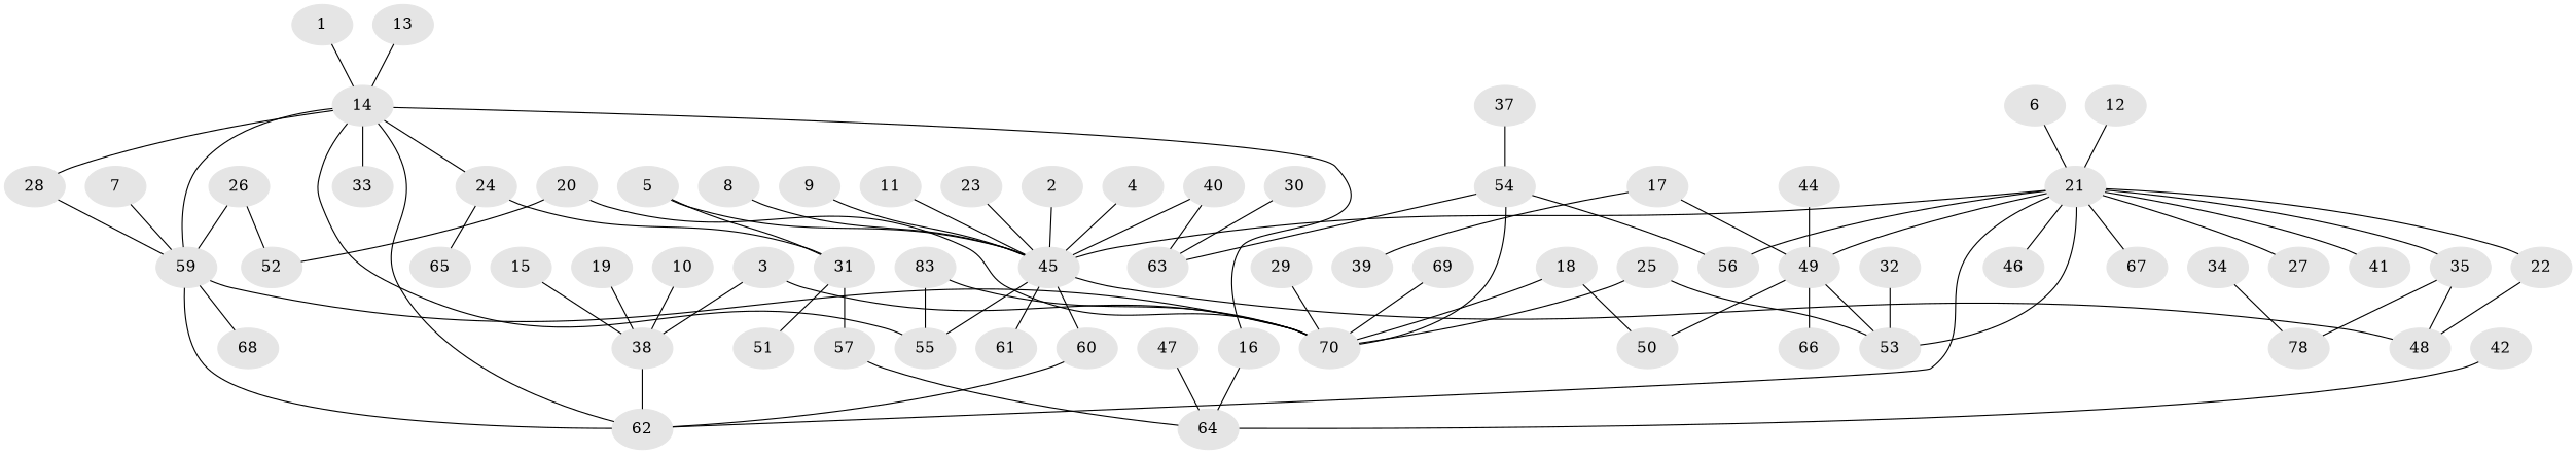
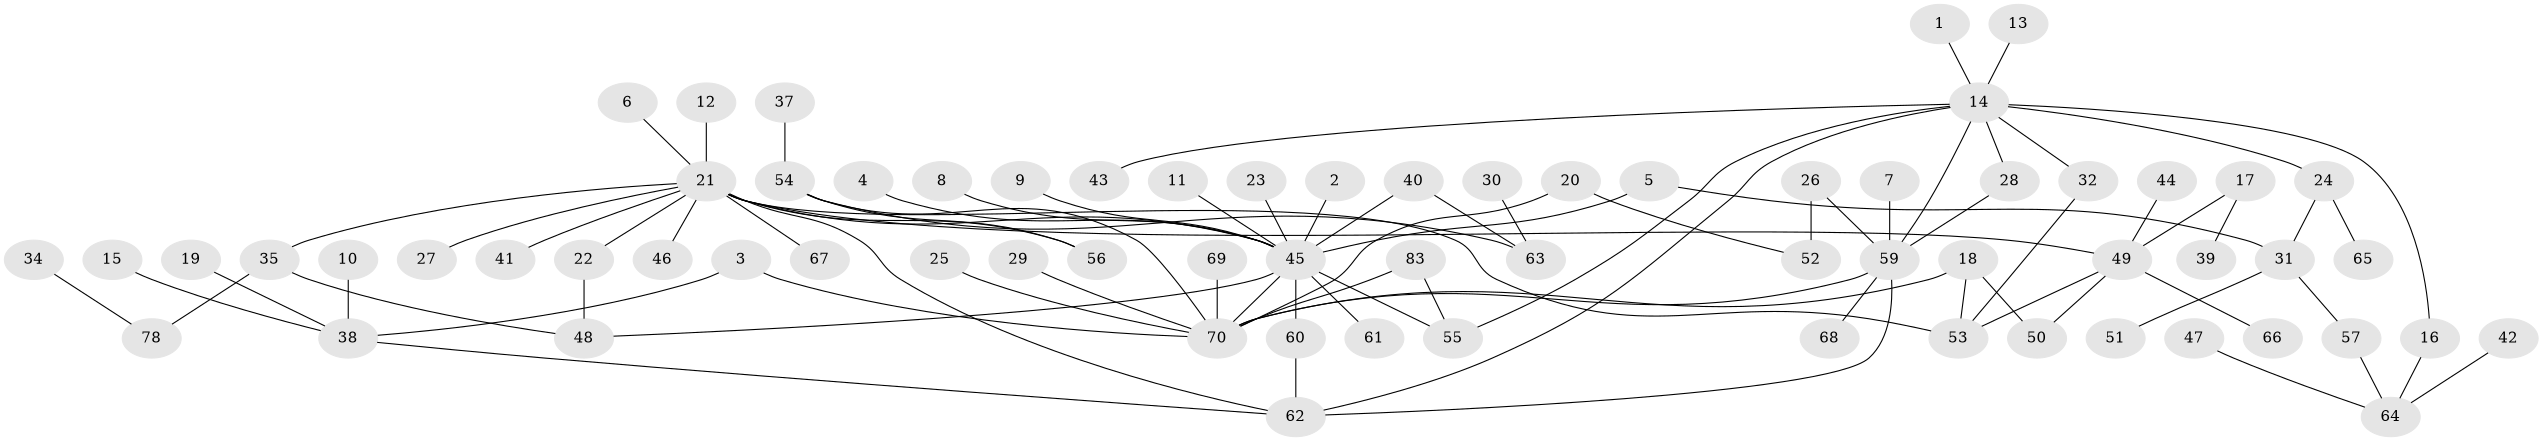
  graph {
    node [color=gray90 style=filled]
    edge [weight=1.0]
    1
    14
    59
    16
    24
    28
    32
-   43 [label=33]
+   43
    55
    62
    2
    45
    70
    48
    60
    61
    3
    38
    4
    5
    31
    51
    57
    6
    21
    49
    22
    27
    35
    41
    46
    53
    56
    67
    7
    68
    8
    9
    10
    11
    12
    13
    64
    65
    15
    17
    39
    50
    66
    18
    19
    20
    52
    n54 [label=78]
    23
    25
    26
    29
    30
    63
    n61 [label=83]
    34
    37
    54
    40
    42
    44
    47
    69
    1 -- 14
    14 -- 59
    14 -- 16
    14 -- 24
    14 -- 28
+   14 -- 32
    14 -- 43
    14 -- 55
    14 -- 62
    59 -- 62
    59 -- 70
    59 -- 68
    16 -- 64
    24 -- 31
    24 -- 65
    28 -- 59
    32 -- 53
    2 -- 45
    45 -- 55
+   45 -- 70
    45 -- 48
    45 -- 60
    45 -- 61
    60 -- 62
    3 -- 70
    3 -- 38
    38 -- 62
    4 -- 45
    5 -- 45
    5 -- 31
    31 -- 51
    31 -- 57
    57 -- 64
    6 -- 21
    21 -- 62
    21 -- 45
    21 -- 49
    21 -- 22
    21 -- 27
    21 -- 35
    21 -- 41
    21 -- 46
    21 -- 53
    21 -- 56
    21 -- 67
    49 -- 53
    49 -- 50
    49 -- 66
    22 -- 48
    35 -- 48
    35 -- n54
    7 -- 59
    8 -- 45
    9 -- 45
    10 -- 38
    11 -- 45
    12 -- 21
    13 -- 14
    15 -- 38
    17 -- 49
    17 -- 39
    18 -- 70
    18 -- 50
    19 -- 38
    20 -- 70
    20 -- 52
    23 -- 45
    25 -- 70
-   25 -- 53
+   18 -- 53
    26 -- 59
    26 -- 52
    29 -- 70
    30 -- 63
    n61 -- 55
    n61 -- 70
    34 -- n54
    37 -- 54
    54 -- 70
    54 -- 56
    54 -- 63
    40 -- 45
    40 -- 63
    42 -- 64
    44 -- 49
    47 -- 64
    69 -- 70
  }
